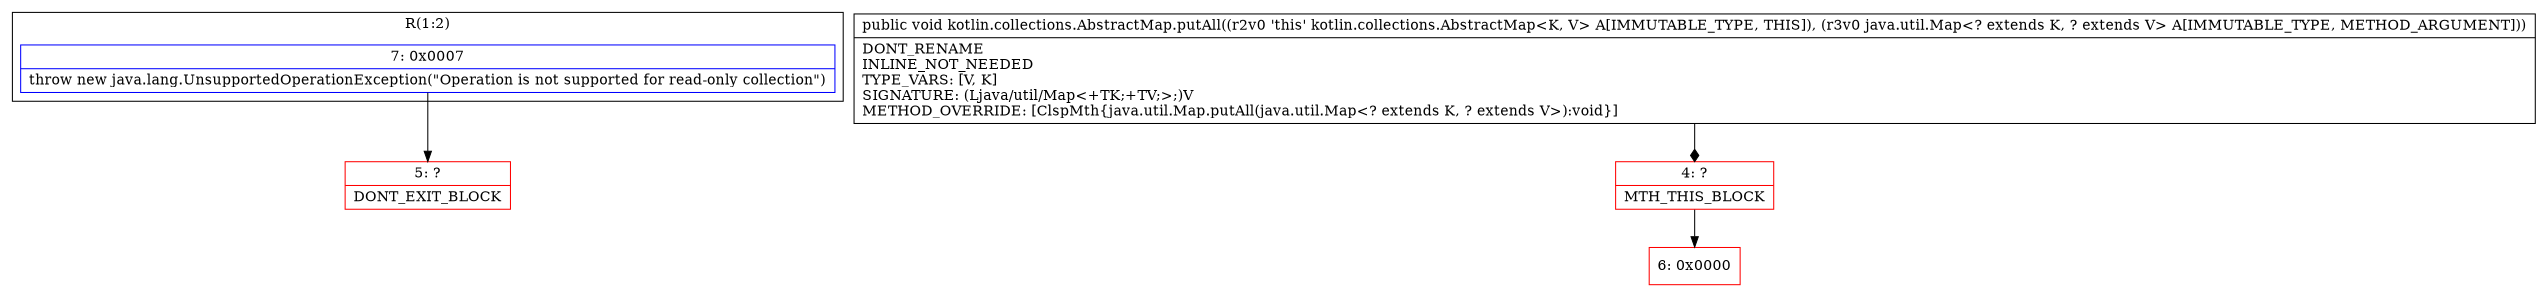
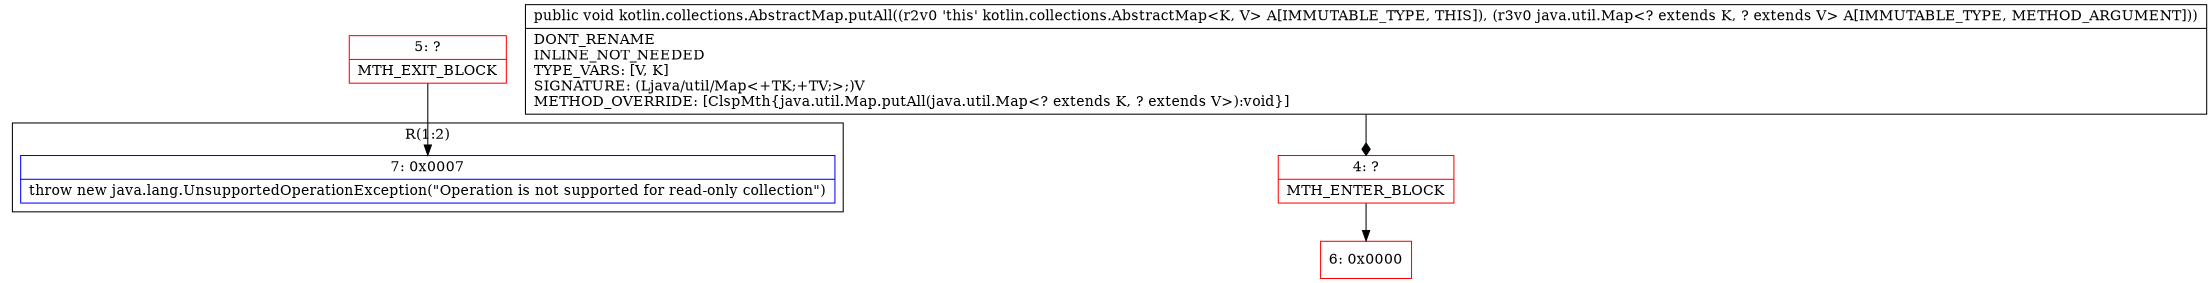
  digraph {
    node [color=red shape=record]
    edge [arrowhead=normal]
    n1 [color=blue label="{7\:\ 0x0007|throw new java.lang.UnsupportedOperationException(\"Operation is not supported for read\-only collection\")\l}"]
-   n2 [label="{5\:\ ?|DONT_EXIT_BLOCK\l}"]
-   n3 [label="{4\:\ ?|MTH_THIS_BLOCK\l}"]
+   n2 [label="{5\:\ ?|MTH_EXIT_BLOCK\l}"]
+   n3 [label="{4\:\ ?|MTH_ENTER_BLOCK\l}"]
    n4 [label="{6\:\ 0x0000}"]
    n5 [label="{public void kotlin.collections.AbstractMap.putAll((r2v0 'this' kotlin.collections.AbstractMap\<K, V\> A[IMMUTABLE_TYPE, THIS]), (r3v0 java.util.Map\<? extends K, ? extends V\> A[IMMUTABLE_TYPE, METHOD_ARGUMENT]))  | DONT_RENAME\lINLINE_NOT_NEEDED\lTYPE_VARS: [V, K]\lSIGNATURE: (Ljava\/util\/Map\<+TK;+TV;\>;)V\lMETHOD_OVERRIDE: [ClspMth\{java.util.Map.putAll(java.util.Map\<? extends K, ? extends V\>):void\}]\l}" color=""]
    subgraph cluster_1 {
      label="R(1:2)"
      n1
    }
-   n1 -> n2
+   n2 -> n1
    n3 -> n4
    n5 -> n3 [arrowhead=diamond]
  }
